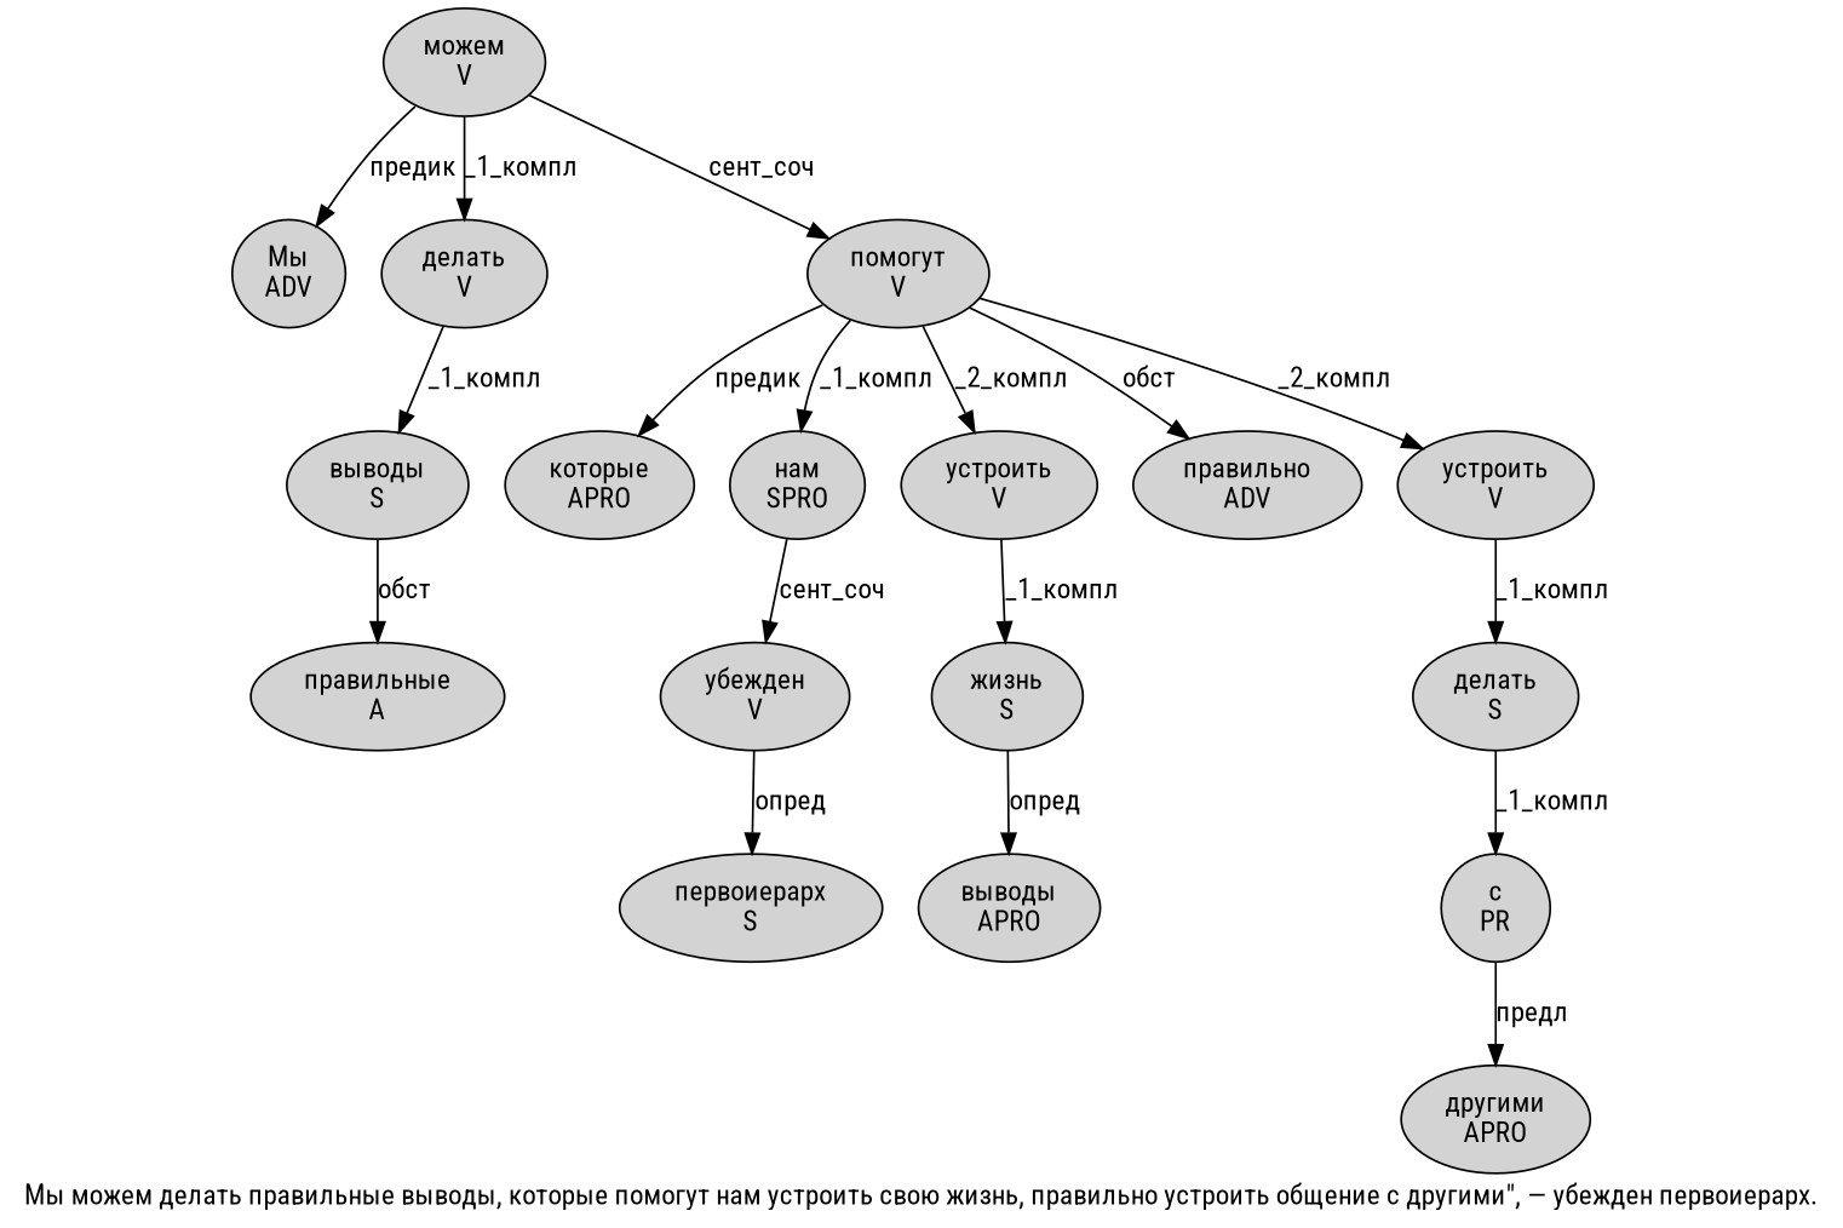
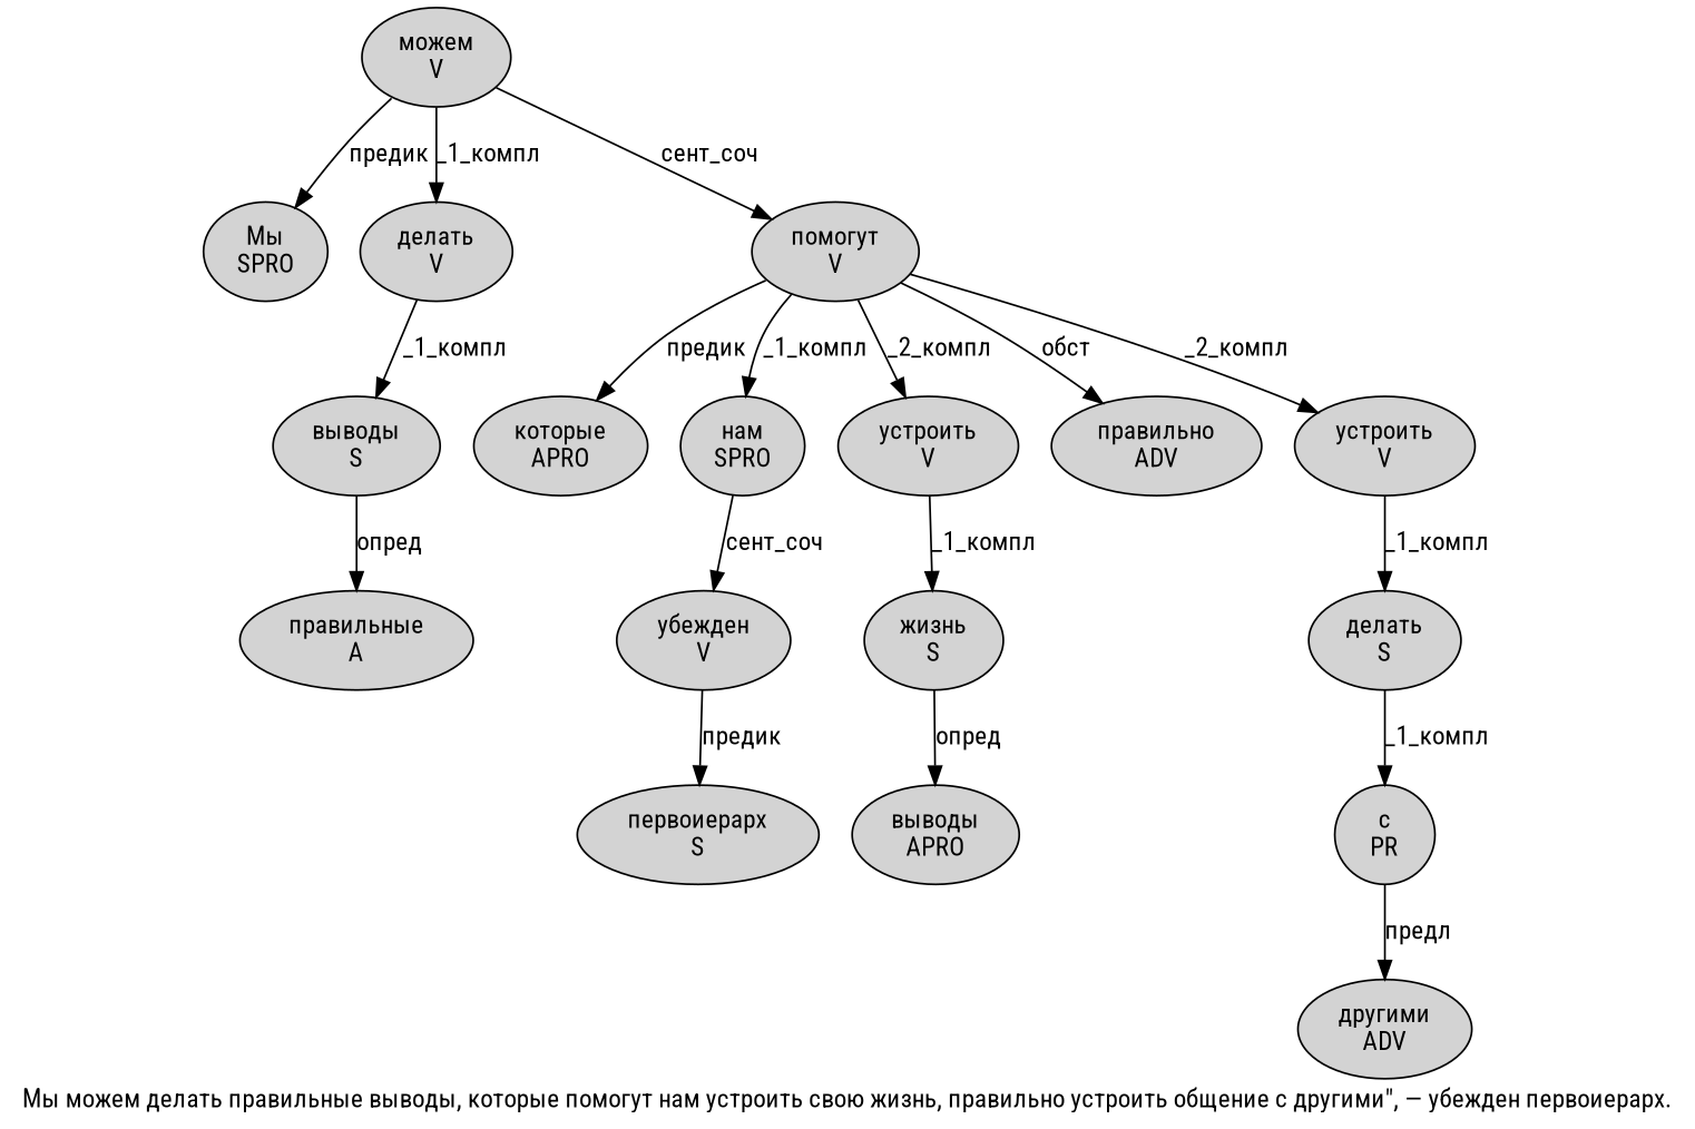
  digraph {
    fontname="Roboto Condensed"
    label="Мы можем делать правильные выводы, которые помогут нам устроить свою жизнь, правильно устроить общение с другими\", — убежден первоиерарх."
    node [fillcolor=lightgray fontname="Roboto Condensed" penwidth=1 shape=ellipse style=filled]
    edge [fontname="Roboto Condensed"]
-   n1 [label="Мы\nADV"]
+   n1 [label="Мы\nSPRO"]
    n2 [label="можем\nV"]
    n3 [label="делать\nV"]
    n4 [label="помогут\nV"]
    n5 [label="выводы\nS"]
    n6 [label="которые\nAPRO"]
    n7 [label="нам\nSPRO"]
    n8 [label="устроить\nV"]
    n9 [label="правильно\nADV"]
    n10 [label="устроить\nV"]
    n11 [label="правильные\nA"]
    n12 [label="убежден\nV"]
    n13 [label="жизнь\nS"]
    n14 [label="делать\nS"]
    n15 [label="первоиерарх\nS"]
    n16 [label="выводы\nAPRO"]
    n17 [label="с\nPR"]
-   n18 [label="другими\nAPRO"]
+   n18 [label="другими\nADV"]
    n2 -> n1 [label="предик"]
    n2 -> n3 [label="_1_компл"]
    n2 -> n4 [label="сент_соч"]
    n3 -> n5 [label="_1_компл"]
    n4 -> n6 [label="предик"]
    n4 -> n7 [label="_1_компл"]
    n4 -> n8 [label="_2_компл"]
    n4 -> n9 [label="обст"]
    n4 -> n10 [label="_2_компл"]
-   n5 -> n11 [label="обст"]
+   n5 -> n11 [label="опред"]
    n7 -> n12 [label="сент_соч"]
    n8 -> n13 [label="_1_компл"]
    n10 -> n14 [label="_1_компл"]
-   n12 -> n15 [label="опред"]
+   n12 -> n15 [label="предик"]
    n13 -> n16 [label="опред"]
    n14 -> n17 [label="_1_компл"]
    n17 -> n18 [label="предл"]
  }
